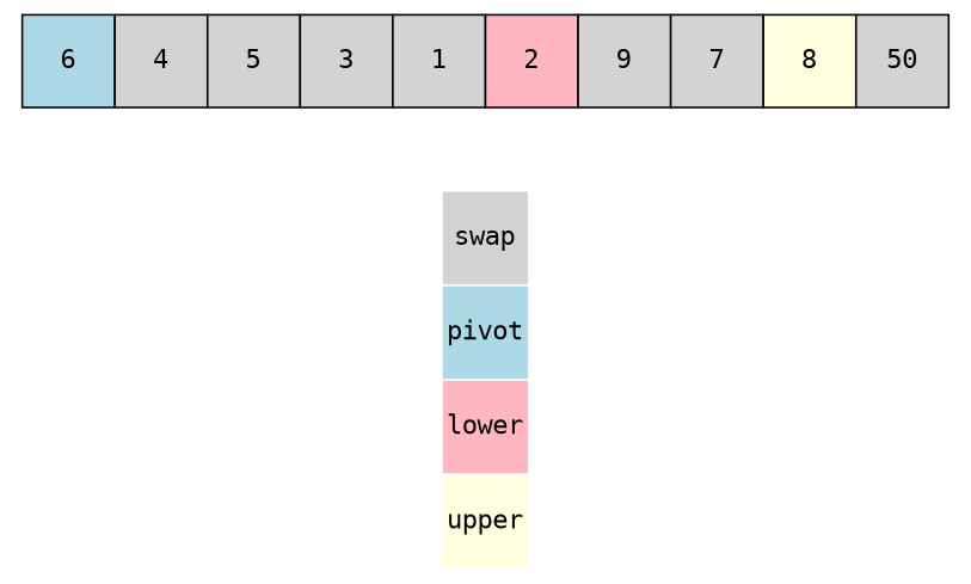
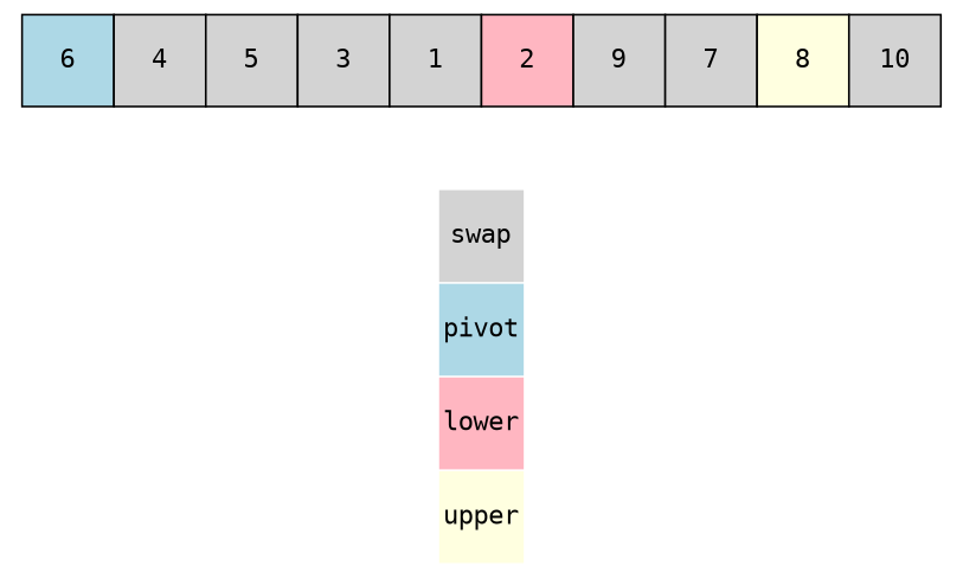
  digraph {
    fontname="DejaVu Sans Mono"
    node [shape=none fontname="DejaVu Sans Mono"]
-   n1 [label=<<table border="0" cellspacing="0">             <tr>             <td port="arr0" width="50" height="50" bgcolor="lightblue" border="1">6</td>             <td port="arr1" width="50" height="50" bgcolor="lightgray" border="1">4</td>             <td port="arr2" width="50" height="50" bgcolor="lightgray" border="1">5</td>             <td port="arr3" width="50" height="50" bgcolor="lightgray" border="1">3</td>             <td port="arr4" width="50" height="50" bgcolor="lightgray" border="1">1</td>             <td port="arr5" width="50" height="50" bgcolor="lightpink" border="1">2</td>             <td port="arr6" width="50" height="50" bgcolor="lightgray" border="1">9</td>             <td port="arr7" width="50" height="50" bgcolor="lightgray" border="1">7</td>             <td port="arr8" width="50" height="50" bgcolor="lightyellow" border="1">8</td>             <td port="arr9" width="50" height="50" bgcolor="lightgray" border="1">50</td>             </tr>             </table>>]
+   n1 [label=<<table border="0" cellspacing="0">             <tr>             <td port="arr0" width="50" height="50" bgcolor="lightblue" border="1">6</td>             <td port="arr1" width="50" height="50" bgcolor="lightgray" border="1">4</td>             <td port="arr2" width="50" height="50" bgcolor="lightgray" border="1">5</td>             <td port="arr3" width="50" height="50" bgcolor="lightgray" border="1">3</td>             <td port="arr4" width="50" height="50" bgcolor="lightgray" border="1">1</td>             <td port="arr5" width="50" height="50" bgcolor="lightpink" border="1">2</td>             <td port="arr6" width="50" height="50" bgcolor="lightgray" border="1">9</td>             <td port="arr7" width="50" height="50" bgcolor="lightgray" border="1">7</td>             <td port="arr8" width="50" height="50" bgcolor="lightyellow" border="1">8</td>             <td port="arr9" width="50" height="50" bgcolor="lightgray" border="1">10</td>             </tr>             </table>>]
    n2 [label=<<table border="0" cellspacing="1">             <tr><td port="code1" height="50" bgcolor="lightgray">swap</td></tr>             <tr><td port="code2" height="50" bgcolor="lightblue">pivot</td></tr>             <tr><td port="code3" height="50" bgcolor="lightpink">lower</td></tr>             <tr><td port="code4" height="50" bgcolor="lightyellow">upper</td></tr>             </table>>]
    subgraph sub_1 {
      peripheries=0
      n1
      n2
    }
    n1 -> n2 [style=invis fontname="DejaVu Sans Mono"]
  }
